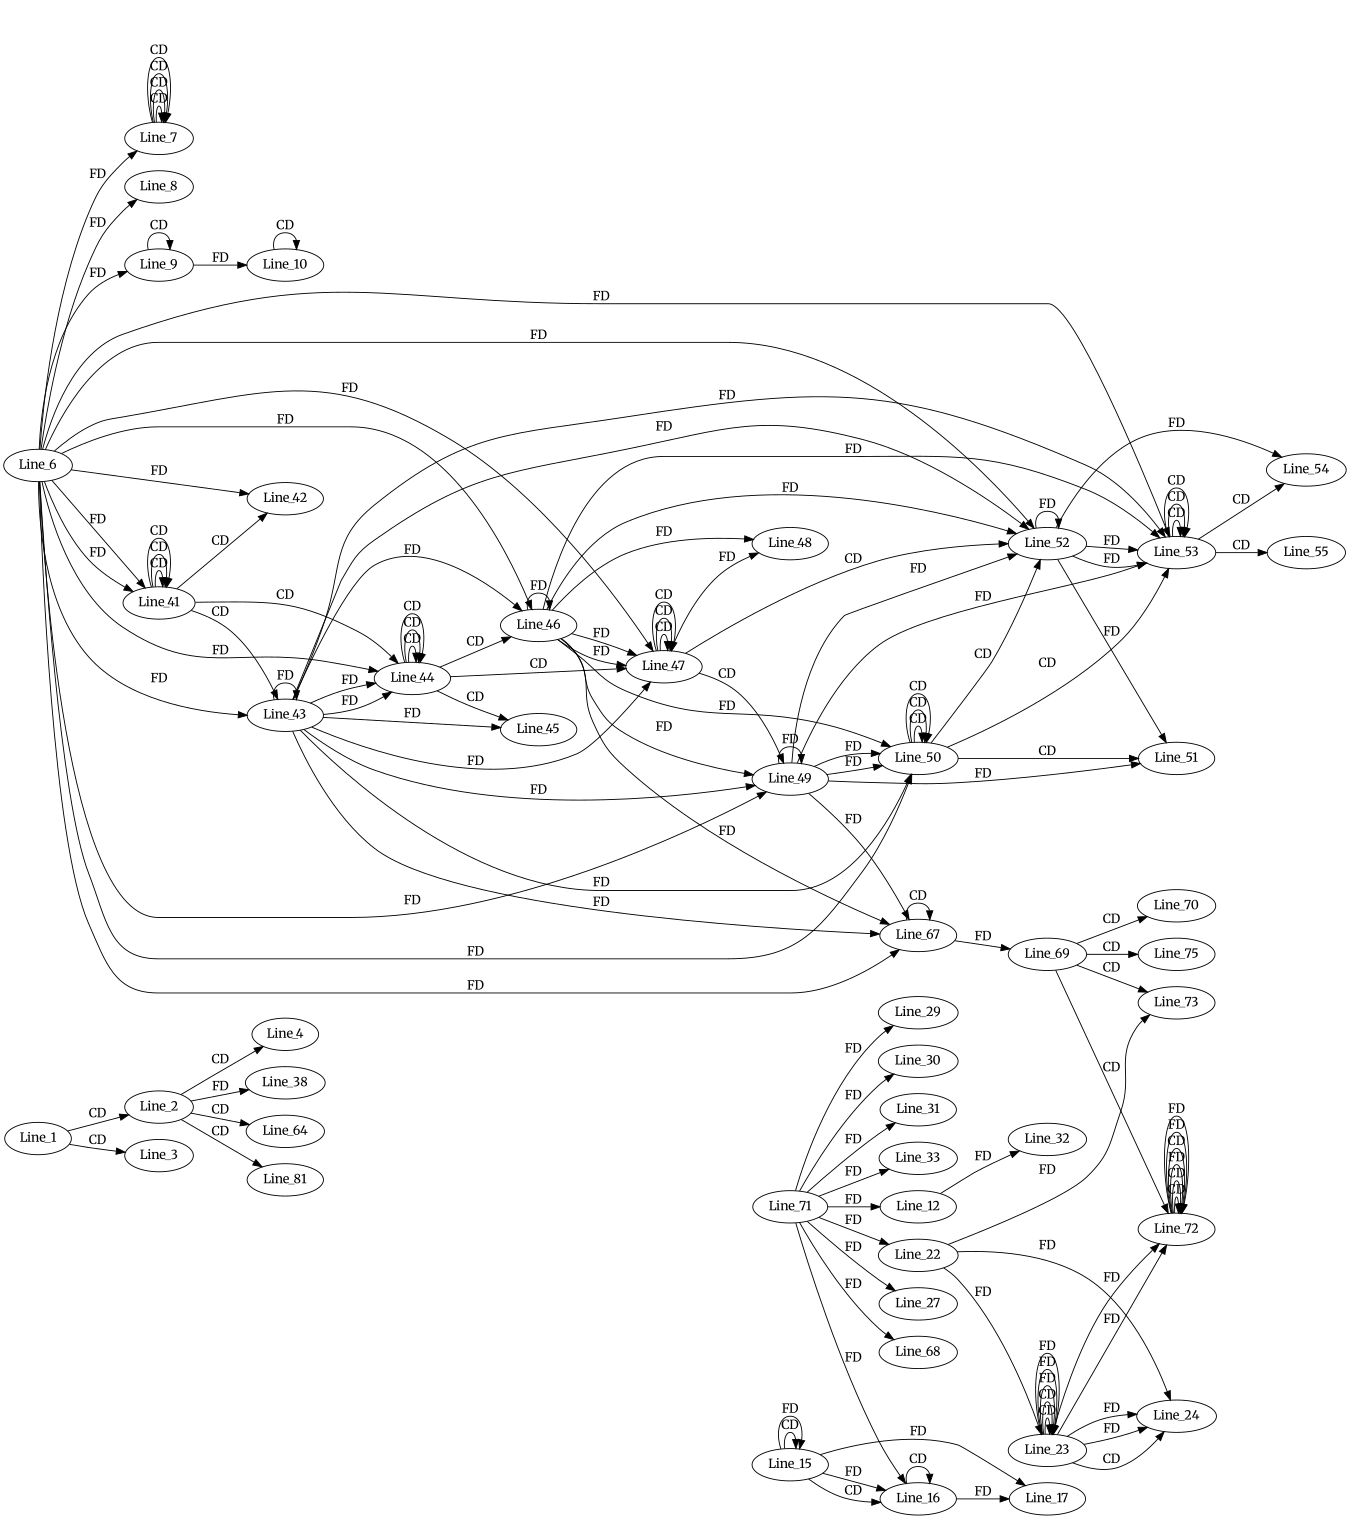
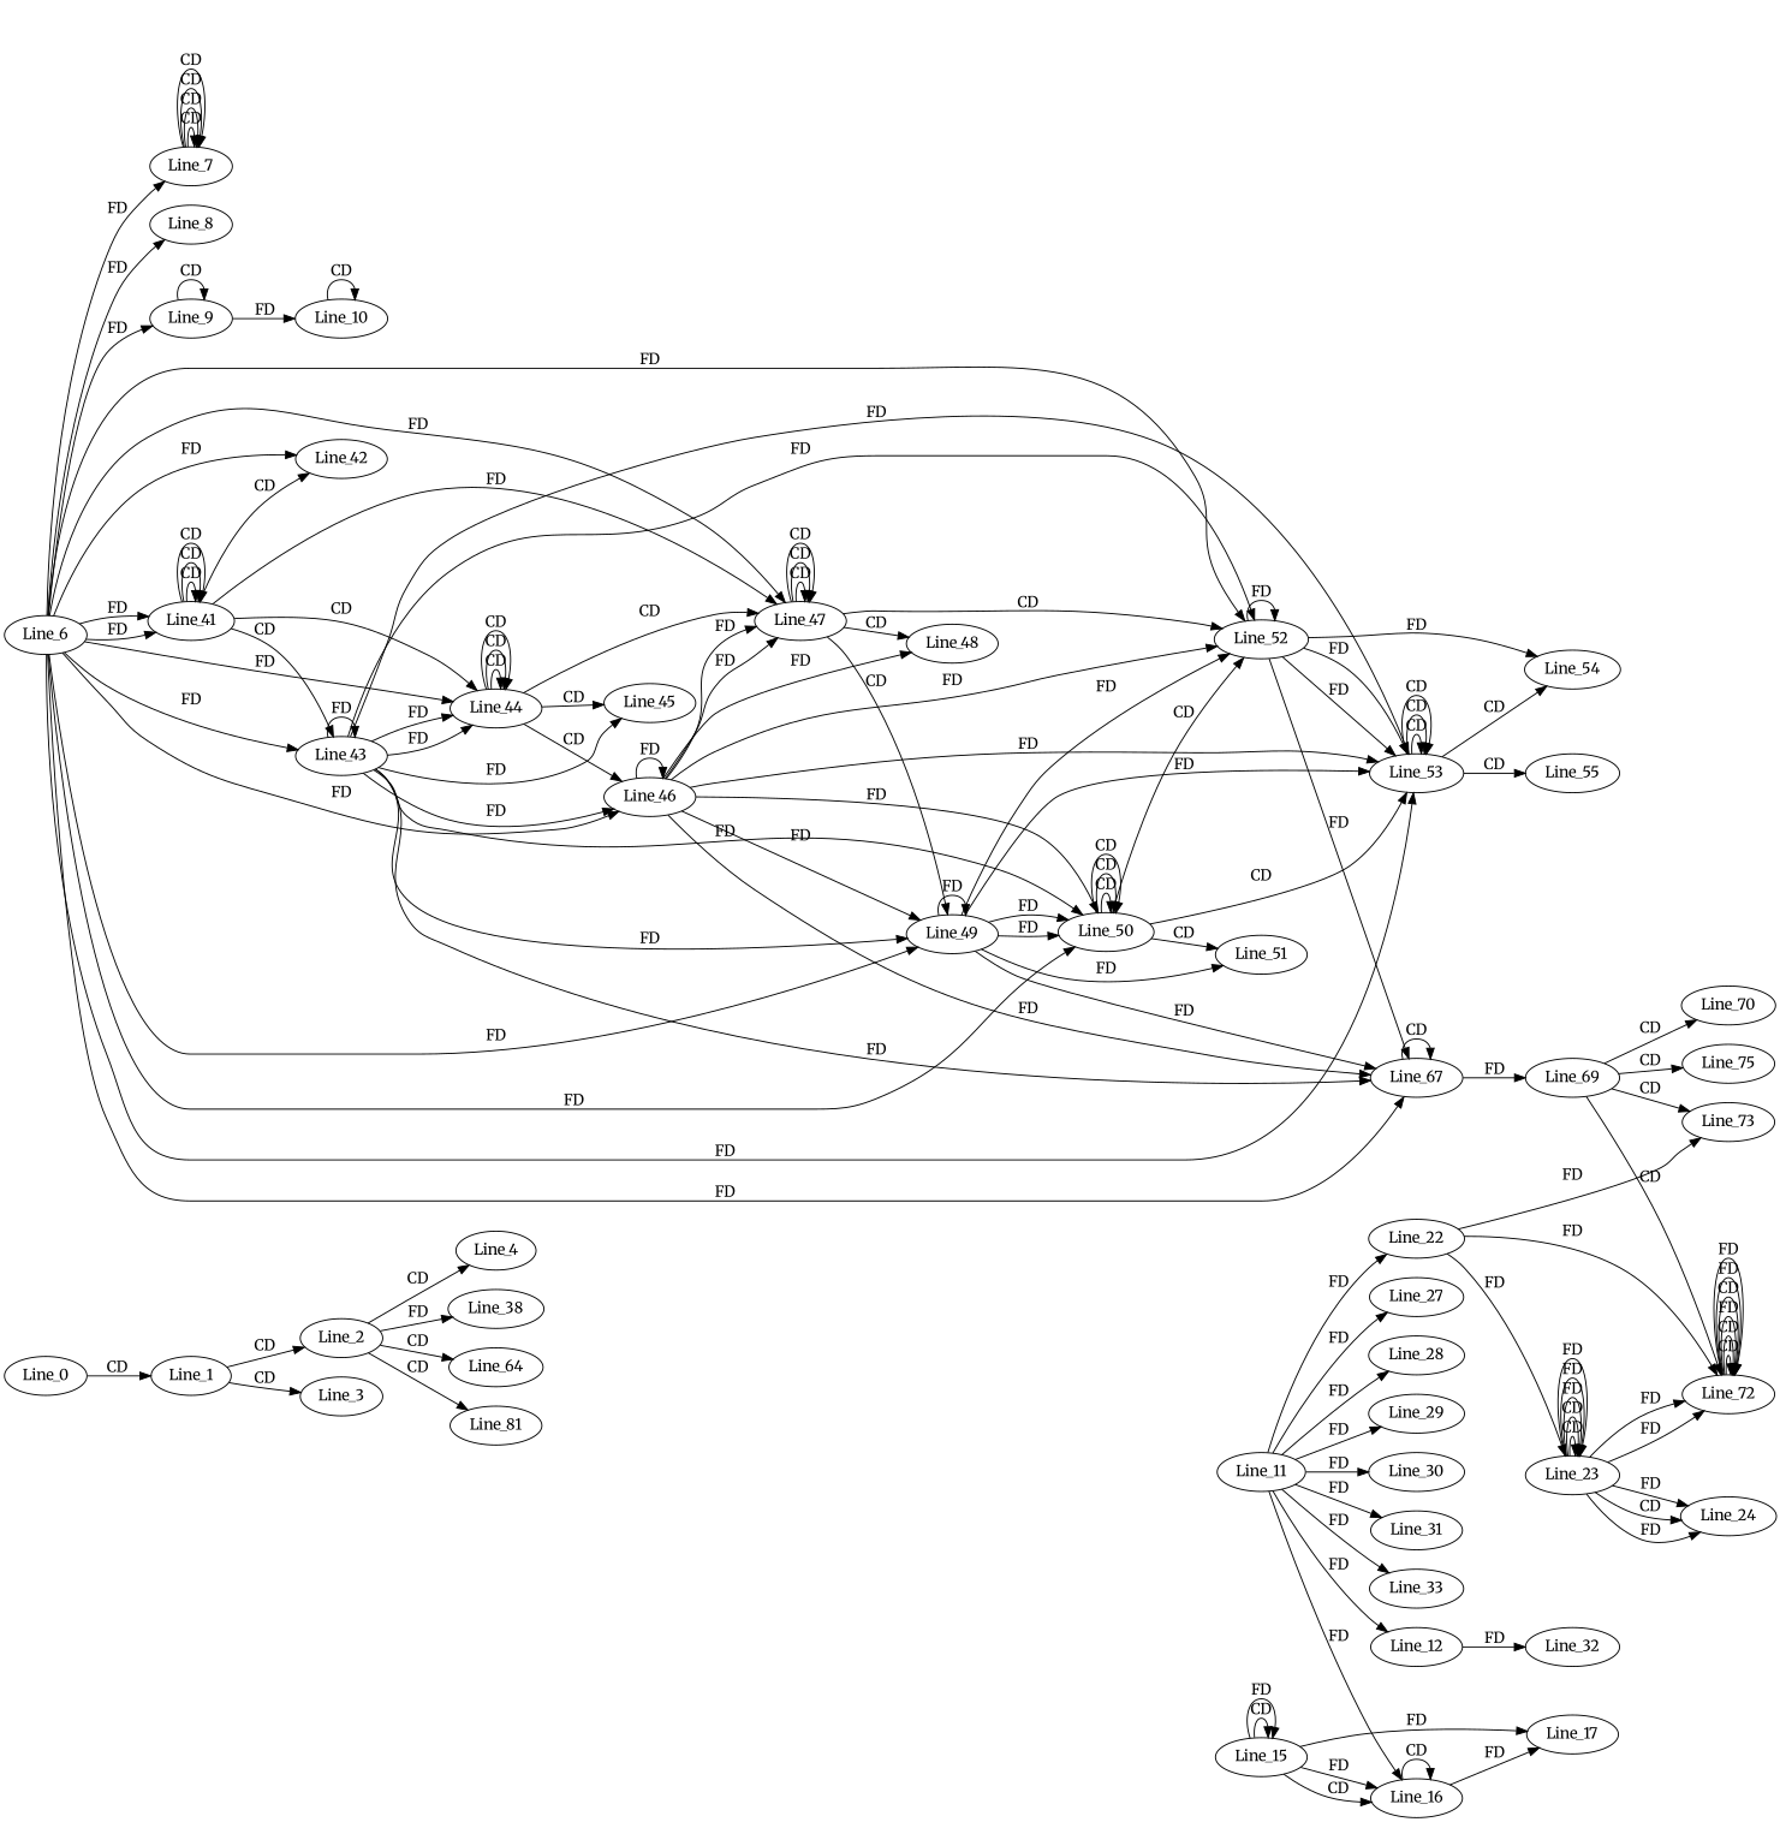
  digraph {
    fontname=Merriweather
    rankdir=LR
    node [fontname=Merriweather]
    edge [fontname=Merriweather]
+   Line_0
    Line_1
    Line_2
    Line_3
    Line_4
    Line_38
    Line_64
    Line_81
    Line_7
    Line_6
    Line_8
    Line_9
    Line_41
    Line_42
    Line_43
    Line_44
    Line_46
    Line_47
    Line_49
    Line_50
    Line_52
    Line_53
    Line_67
    Line_10
    Line_45
    Line_48
    Line_51
    Line_54
    Line_55
    Line_69
-   Line_11 [label=Line_71]
+   Line_11
    Line_12
    Line_16
    Line_22
    Line_27
-   Line_28 [label=Line_68]
+   Line_28
    Line_29
    Line_30
    Line_31
    Line_33
    Line_32
    Line_17
    Line_23
    Line_72
    Line_73
    Line_15
    Line_24
    Line_70
    Line_75
+   Line_0 -> Line_1 [label=CD]
    Line_1 -> Line_2 [label=CD]
    Line_1 -> Line_3 [label=CD]
    Line_2 -> Line_4 [label=CD]
    Line_2 -> Line_38 [label=FD]
    Line_2 -> Line_64 [label=CD]
    Line_2 -> Line_81 [label=CD]
    Line_7 -> Line_7 [label=CD]
    Line_7 -> Line_7 [label=CD]
    Line_7 -> Line_7 [label=CD]
    Line_7 -> Line_7 [label=CD]
    Line_6 -> Line_7 [label=FD]
    Line_6 -> Line_8 [label=FD]
    Line_6 -> Line_9 [label=FD]
    Line_6 -> Line_41 [label=FD]
    Line_6 -> Line_41 [label=FD]
    Line_6 -> Line_42 [label=FD]
    Line_6 -> Line_43 [label=FD]
    Line_6 -> Line_44 [label=FD]
    Line_6 -> Line_46 [label=FD]
    Line_6 -> Line_47 [label=FD]
    Line_6 -> Line_49 [label=FD]
    Line_6 -> Line_50 [label=FD]
    Line_6 -> Line_52 [label=FD]
    Line_6 -> Line_53 [label=FD]
    Line_6 -> Line_67 [label=FD]
    Line_9 -> Line_9 [label=CD]
    Line_9 -> Line_10 [label=FD]
    Line_41 -> Line_41 [label=CD]
    Line_41 -> Line_41 [label=CD]
    Line_41 -> Line_41 [label=CD]
    Line_41 -> Line_42 [label=CD]
    Line_41 -> Line_43 [label=CD]
    Line_41 -> Line_44 [label=CD]
    Line_43 -> Line_43 [label=FD]
    Line_43 -> Line_44 [label=FD]
    Line_43 -> Line_44 [label=FD]
    Line_43 -> Line_46 [label=FD]
-   Line_43 -> Line_47 [label=FD]
+   Line_41 -> Line_47 [label=FD]
    Line_43 -> Line_49 [label=FD]
    Line_43 -> Line_50 [label=FD]
    Line_43 -> Line_52 [label=FD]
    Line_43 -> Line_53 [label=FD]
    Line_43 -> Line_67 [label=FD]
    Line_43 -> Line_45 [label=FD]
    Line_44 -> Line_44 [label=CD]
    Line_44 -> Line_44 [label=CD]
    Line_44 -> Line_44 [label=CD]
    Line_44 -> Line_46 [label=CD]
    Line_44 -> Line_47 [label=CD]
    Line_44 -> Line_45 [label=CD]
    Line_46 -> Line_46 [label=FD]
    Line_46 -> Line_47 [label=FD]
    Line_46 -> Line_47 [label=FD]
    Line_46 -> Line_49 [label=FD]
    Line_46 -> Line_50 [label=FD]
    Line_46 -> Line_52 [label=FD]
    Line_46 -> Line_53 [label=FD]
    Line_46 -> Line_67 [label=FD]
    Line_46 -> Line_48 [label=FD]
    Line_47 -> Line_47 [label=CD]
    Line_47 -> Line_47 [label=CD]
    Line_47 -> Line_47 [label=CD]
    Line_47 -> Line_49 [label=CD]
    Line_47 -> Line_52 [label=CD]
-   Line_47 -> Line_48 [label=FD]
+   Line_47 -> Line_48 [label=CD]
    Line_49 -> Line_49 [label=FD]
    Line_49 -> Line_50 [label=FD]
    Line_49 -> Line_50 [label=FD]
    Line_49 -> Line_52 [label=FD]
    Line_49 -> Line_53 [label=FD]
    Line_49 -> Line_67 [label=FD]
    Line_49 -> Line_51 [label=FD]
    Line_50 -> Line_50 [label=CD]
    Line_50 -> Line_50 [label=CD]
    Line_50 -> Line_50 [label=CD]
    Line_50 -> Line_52 [label=CD]
    Line_50 -> Line_53 [label=CD]
    Line_50 -> Line_51 [label=CD]
    Line_52 -> Line_52 [label=FD]
    Line_52 -> Line_53 [label=FD]
    Line_52 -> Line_53 [label=FD]
-   Line_52 -> Line_51 [label=FD]
+   Line_52 -> Line_67 [label=FD]
    Line_52 -> Line_54 [label=FD]
    Line_53 -> Line_53 [label=CD]
    Line_53 -> Line_53 [label=CD]
    Line_53 -> Line_53 [label=CD]
    Line_53 -> Line_54 [label=CD]
    Line_53 -> Line_55 [label=CD]
    Line_67 -> Line_67 [label=CD]
    Line_67 -> Line_69 [label=FD]
    Line_10 -> Line_10 [label=CD]
    Line_69 -> Line_72 [label=CD]
    Line_69 -> Line_73 [label=CD]
    Line_69 -> Line_70 [label=CD]
    Line_69 -> Line_75 [label=CD]
    Line_11 -> Line_12 [label=FD]
    Line_11 -> Line_16 [label=FD]
    Line_11 -> Line_22 [label=FD]
    Line_11 -> Line_27 [label=FD]
    Line_11 -> Line_28 [label=FD]
    Line_11 -> Line_29 [label=FD]
    Line_11 -> Line_30 [label=FD]
    Line_11 -> Line_31 [label=FD]
    Line_11 -> Line_33 [label=FD]
    Line_12 -> Line_32 [label=FD]
    Line_16 -> Line_16 [label=CD]
    Line_16 -> Line_17 [label=FD]
    Line_22 -> Line_23 [label=FD]
-   Line_22 -> Line_24 [label=FD]
+   Line_22 -> Line_72 [label=FD]
    Line_22 -> Line_73 [label=FD]
    Line_23 -> Line_23 [label=CD]
    Line_23 -> Line_23 [label=CD]
    Line_23 -> Line_23 [label=FD]
    Line_23 -> Line_23 [label=FD]
    Line_23 -> Line_23 [label=FD]
    Line_23 -> Line_72 [label=FD]
    Line_23 -> Line_72 [label=FD]
    Line_23 -> Line_24 [label=CD]
    Line_23 -> Line_24 [label=FD]
    Line_23 -> Line_24 [label=FD]
    Line_72 -> Line_72 [label=CD]
    Line_72 -> Line_72 [label=CD]
    Line_72 -> Line_72 [label=FD]
    Line_72 -> Line_72 [label=CD]
    Line_72 -> Line_72 [label=FD]
    Line_72 -> Line_72 [label=FD]
    Line_15 -> Line_16 [label=CD]
    Line_15 -> Line_16 [label=FD]
    Line_15 -> Line_17 [label=FD]
    Line_15 -> Line_15 [label=CD]
    Line_15 -> Line_15 [label=FD]
  }
